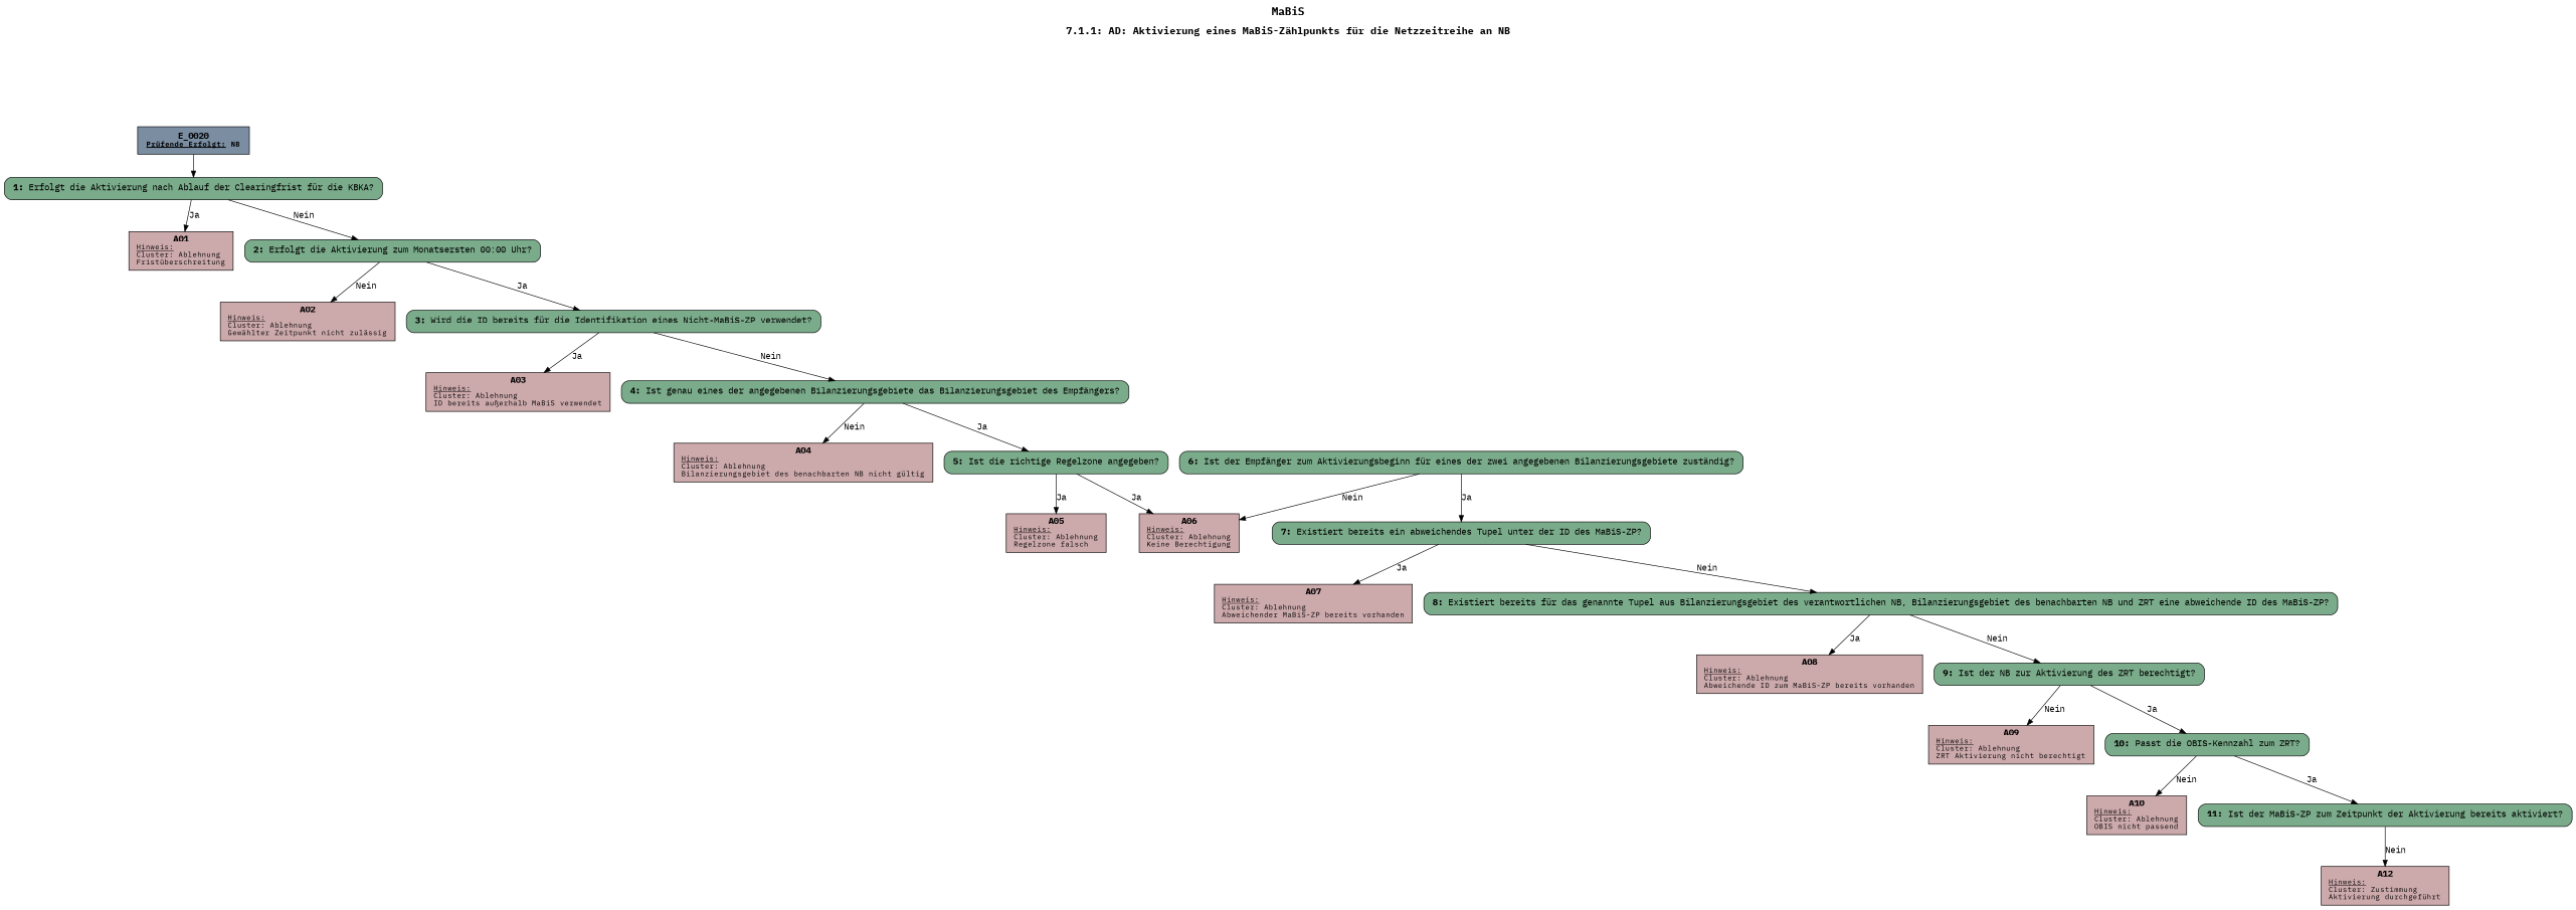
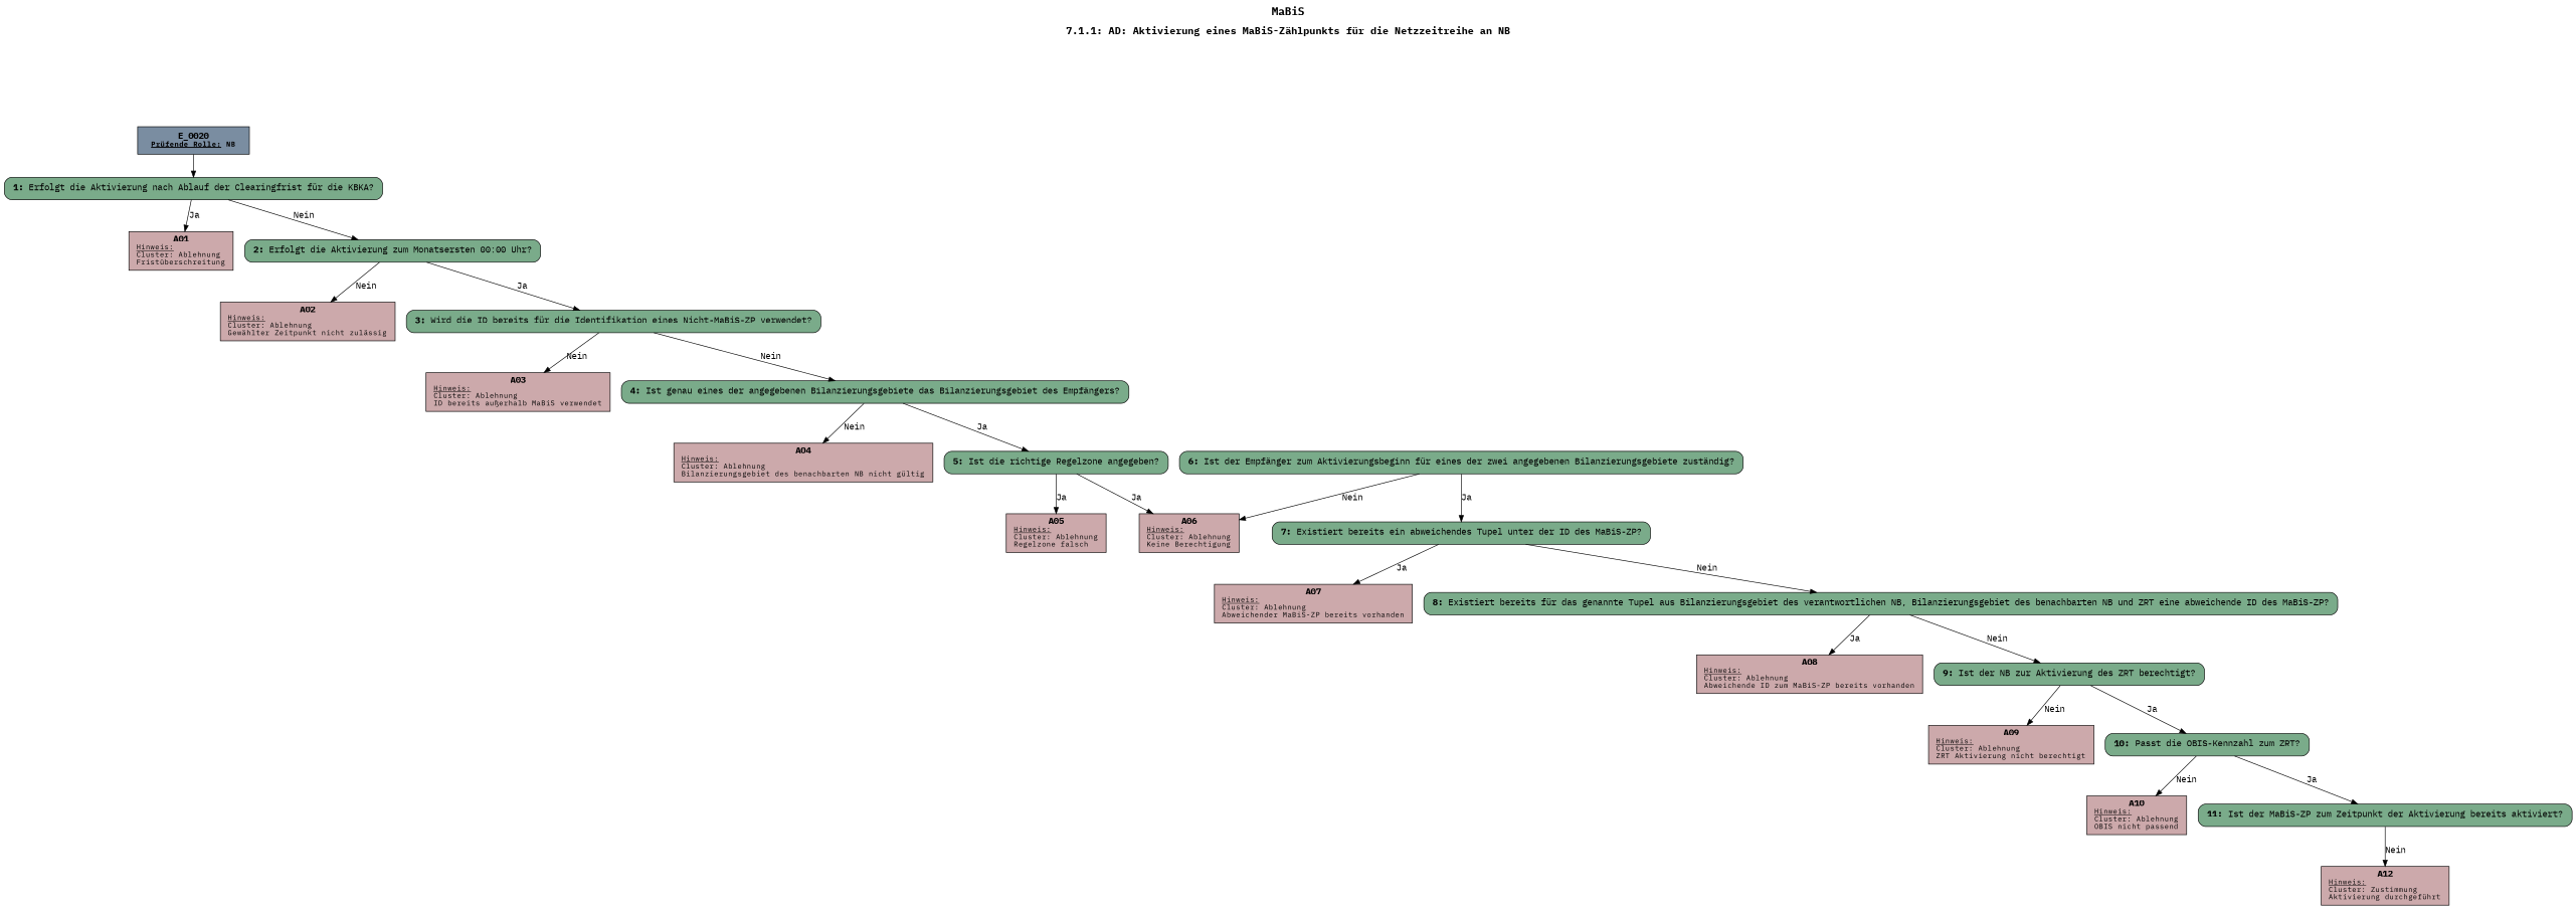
  digraph {
    fontname="IBM Plex Mono"
    label=<<B><FONT POINT-SIZE="18">MaBiS</FONT></B><BR/><BR/><B><FONT POINT-SIZE="16">7.1.1: AD: Aktivierung eines MaBiS-Zählpunkts für die Netzzeitreihe an NB</FONT></B><BR/><BR/><BR/><BR/>>
    labelloc=t
    node [fillcolor="#7aab8a" fontname="IBM Plex Mono" margin="0.2,0.12" shape=box style=filled]
    edge [fontname="IBM Plex Mono"]
-   n1 [fillcolor="#7a8da1" label=<<B>E_0020</B><BR align="center"/><FONT point-size="12"><B><U>Prüfende Erfolgt:</U> NB</B></FONT><BR align="center"/>>]
+   n1 [fillcolor="#7a8da1" label=<<B>E_0020</B><BR align="center"/><FONT point-size="12"><B><U>Prüfende Rolle:</U> NB</B></FONT><BR align="center"/>>]
    n2 [label=<<B>1: </B>Erfolgt die Aktivierung nach Ablauf der Clearingfrist für die KBKA?<BR align="left"/>> style="filled,rounded"]
    n3 [fillcolor="#cca9ab" label=<<B>A01</B><BR align="center"/><FONT point-size="12"><U>Hinweis:</U><BR align="left"/>Cluster: Ablehnung<BR align="left"/>Fristüberschreitung<BR align="left"/></FONT>> margin="0.17,0.08"]
    n4 [label=<<B>2: </B>Erfolgt die Aktivierung zum Monatsersten 00:00 Uhr?<BR align="left"/>> style="filled,rounded"]
    n5 [fillcolor="#cca9ab" label=<<B>A02</B><BR align="center"/><FONT point-size="12"><U>Hinweis:</U><BR align="left"/>Cluster: Ablehnung<BR align="left"/>Gewählter Zeitpunkt nicht zulässig<BR align="left"/></FONT>> margin="0.17,0.08"]
    n6 [label=<<B>3: </B>Wird die ID bereits für die Identifikation eines Nicht-MaBiS-ZP verwendet?<BR align="left"/>> style="filled,rounded"]
    n7 [fillcolor="#cca9ab" label=<<B>A03</B><BR align="center"/><FONT point-size="12"><U>Hinweis:</U><BR align="left"/>Cluster: Ablehnung<BR align="left"/>ID bereits außerhalb MaBiS verwendet<BR align="left"/></FONT>> margin="0.17,0.08"]
    n8 [label=<<B>4: </B>Ist genau eines der angegebenen Bilanzierungsgebiete das Bilanzierungsgebiet des Empfängers?<BR align="left"/>> style="filled,rounded"]
    n9 [fillcolor="#cca9ab" label=<<B>A04</B><BR align="center"/><FONT point-size="12"><U>Hinweis:</U><BR align="left"/>Cluster: Ablehnung<BR align="left"/>Bilanzierungsgebiet des benachbarten NB nicht gültig<BR align="left"/></FONT>> margin="0.17,0.08"]
    n10 [label=<<B>5: </B>Ist die richtige Regelzone angegeben?<BR align="left"/>> style="filled,rounded"]
    n11 [fillcolor="#cca9ab" label=<<B>A05</B><BR align="center"/><FONT point-size="12"><U>Hinweis:</U><BR align="left"/>Cluster: Ablehnung<BR align="left"/>Regelzone falsch<BR align="left"/></FONT>> margin="0.17,0.08"]
    n12 [fillcolor="#cca9ab" label=<<B>A06</B><BR align="center"/><FONT point-size="12"><U>Hinweis:</U><BR align="left"/>Cluster: Ablehnung<BR align="left"/>Keine Berechtigung<BR align="left"/></FONT>> margin="0.17,0.08"]
    n13 [label=<<B>6: </B>Ist der Empfänger zum Aktivierungsbeginn für eines der zwei angegebenen Bilanzierungsgebiete zuständig?<BR align="left"/>> style="filled,rounded"]
    n14 [label=<<B>7: </B>Existiert bereits ein abweichendes Tupel unter der ID des MaBiS-ZP?<BR align="left"/>> style="filled,rounded"]
    n15 [fillcolor="#cca9ab" label=<<B>A07</B><BR align="center"/><FONT point-size="12"><U>Hinweis:</U><BR align="left"/>Cluster: Ablehnung<BR align="left"/>Abweichender MaBiS-ZP bereits vorhanden<BR align="left"/></FONT>> margin="0.17,0.08"]
    n16 [label=<<B>8: </B>Existiert bereits für das genannte Tupel aus Bilanzierungsgebiet des verantwortlichen NB, Bilanzierungsgebiet des benachbarten NB und ZRT eine abweichende ID des MaBiS-ZP?<BR align="left"/>> style="filled,rounded"]
    n17 [fillcolor="#cca9ab" label=<<B>A08</B><BR align="center"/><FONT point-size="12"><U>Hinweis:</U><BR align="left"/>Cluster: Ablehnung<BR align="left"/>Abweichende ID zum MaBiS-ZP bereits vorhanden<BR align="left"/></FONT>> margin="0.17,0.08"]
    n18 [label=<<B>9: </B>Ist der NB zur Aktivierung des ZRT berechtigt?<BR align="left"/>> style="filled,rounded"]
    n19 [fillcolor="#cca9ab" label=<<B>A09</B><BR align="center"/><FONT point-size="12"><U>Hinweis:</U><BR align="left"/>Cluster: Ablehnung<BR align="left"/>ZRT Aktivierung nicht berechtigt<BR align="left"/></FONT>> margin="0.17,0.08"]
    n20 [label=<<B>10: </B>Passt die OBIS-Kennzahl zum ZRT?<BR align="left"/>> style="filled,rounded"]
    n21 [fillcolor="#cca9ab" label=<<B>A10</B><BR align="center"/><FONT point-size="12"><U>Hinweis:</U><BR align="left"/>Cluster: Ablehnung<BR align="left"/>OBIS nicht passend<BR align="left"/></FONT>> margin="0.17,0.08"]
    n22 [label=<<B>11: </B>Ist der MaBiS-ZP zum Zeitpunkt der Aktivierung bereits aktiviert?<BR align="left"/>> style="filled,rounded"]
    n23 [fillcolor="#cca9ab" label=<<B>A12</B><BR align="center"/><FONT point-size="12"><U>Hinweis:</U><BR align="left"/>Cluster: Zustimmung<BR align="left"/>Aktivierung durchgeführt<BR align="left"/></FONT>> margin="0.17,0.08"]
    n1 -> n2
    n2 -> n3 [label=Ja]
    n2 -> n4 [label=Nein]
    n4 -> n5 [label=Nein]
    n4 -> n6 [label=Ja]
-   n6 -> n7 [label=Ja]
+   n6 -> n7 [label=Nein]
    n6 -> n8 [label=Nein]
    n8 -> n9 [label=Nein]
    n8 -> n10 [label=Ja]
    n10 -> n11 [label=Ja]
    n10 -> n12 [label=Ja]
    n13 -> n12 [label=Nein]
    n13 -> n14 [label=Ja]
    n14 -> n15 [label=Ja]
    n14 -> n16 [label=Nein]
    n16 -> n17 [label=Ja]
    n16 -> n18 [label=Nein]
    n18 -> n19 [label=Nein]
    n18 -> n20 [label=Ja]
    n20 -> n21 [label=Nein]
    n20 -> n22 [label=Ja]
    n22 -> n23 [label=Nein]
  }
